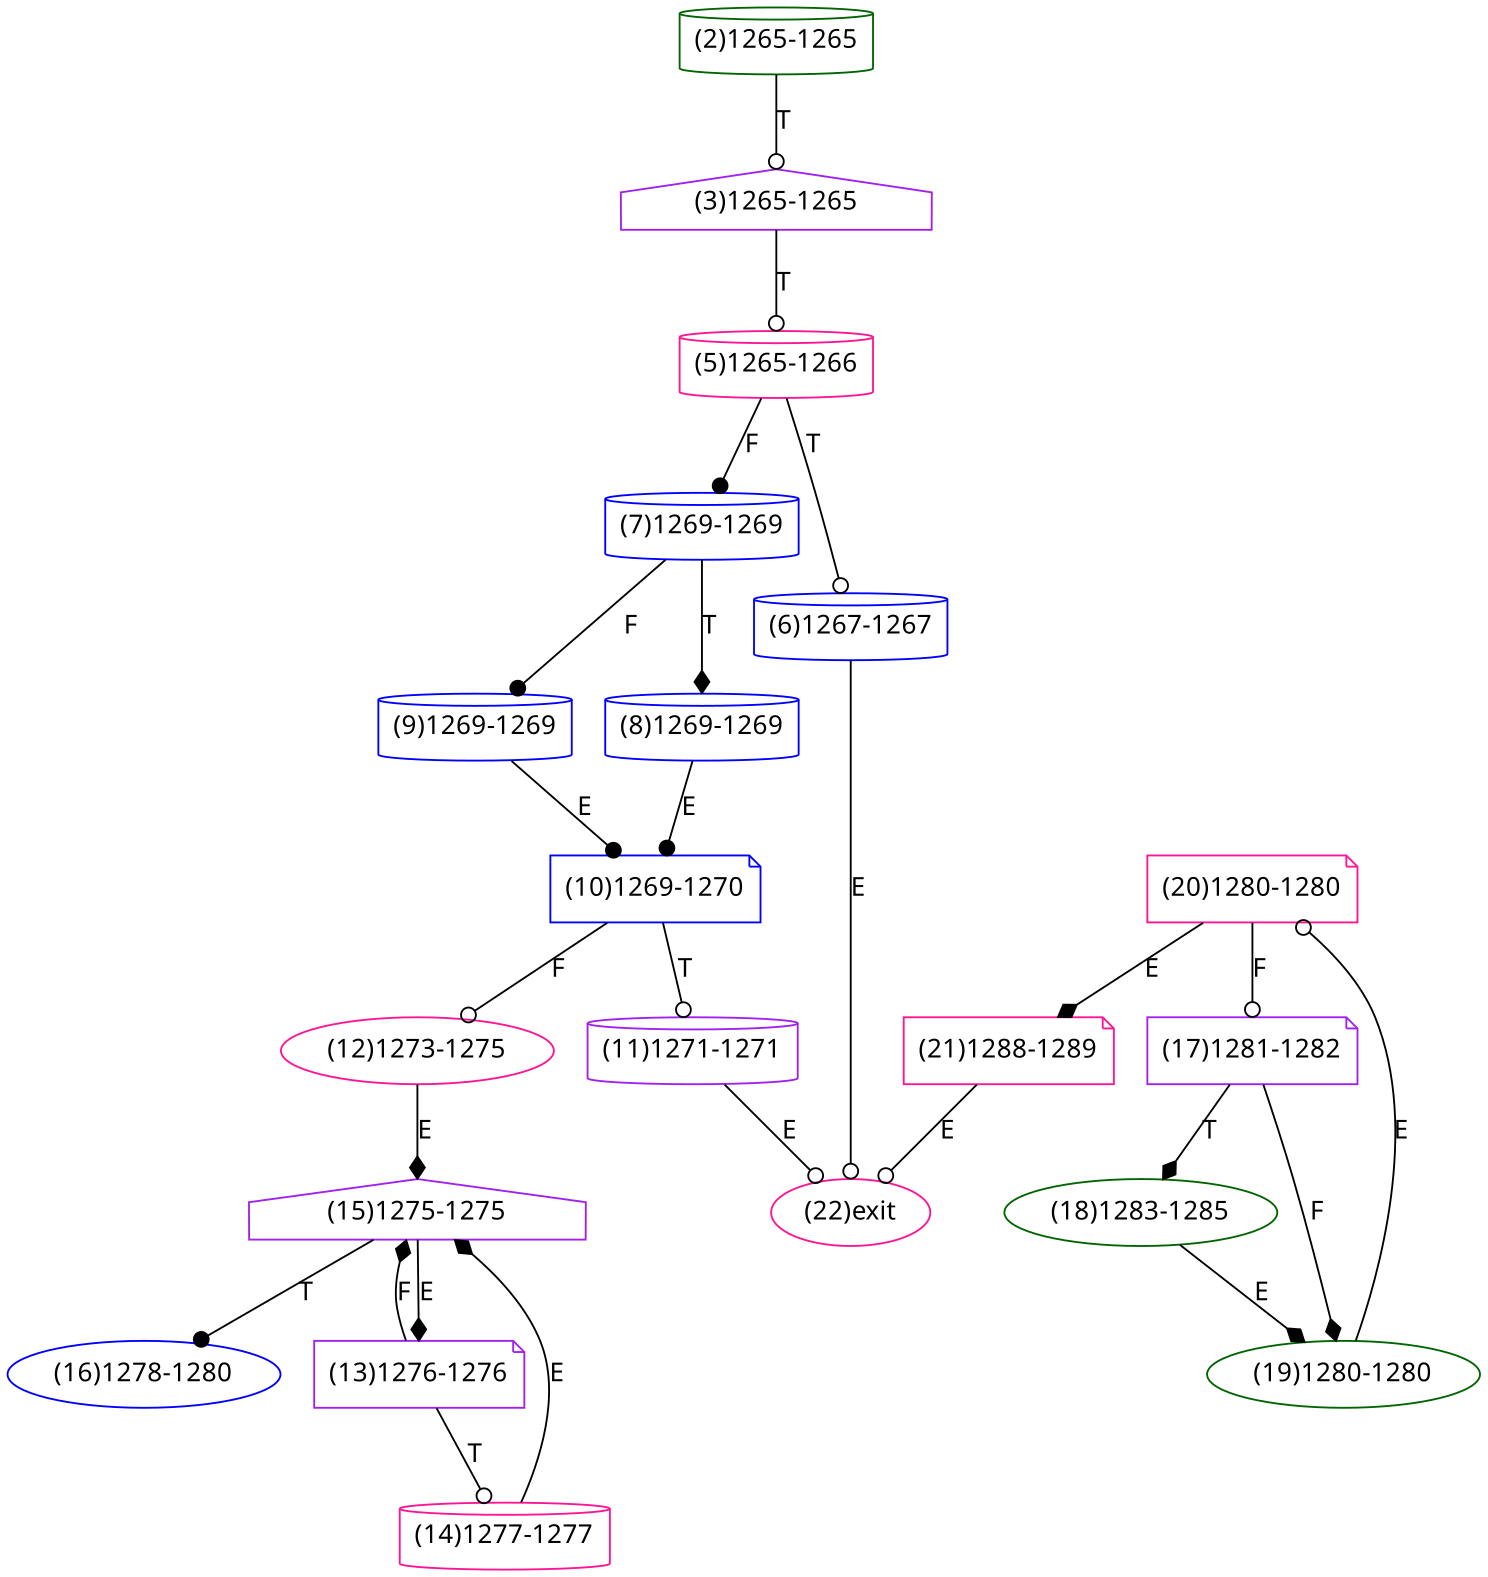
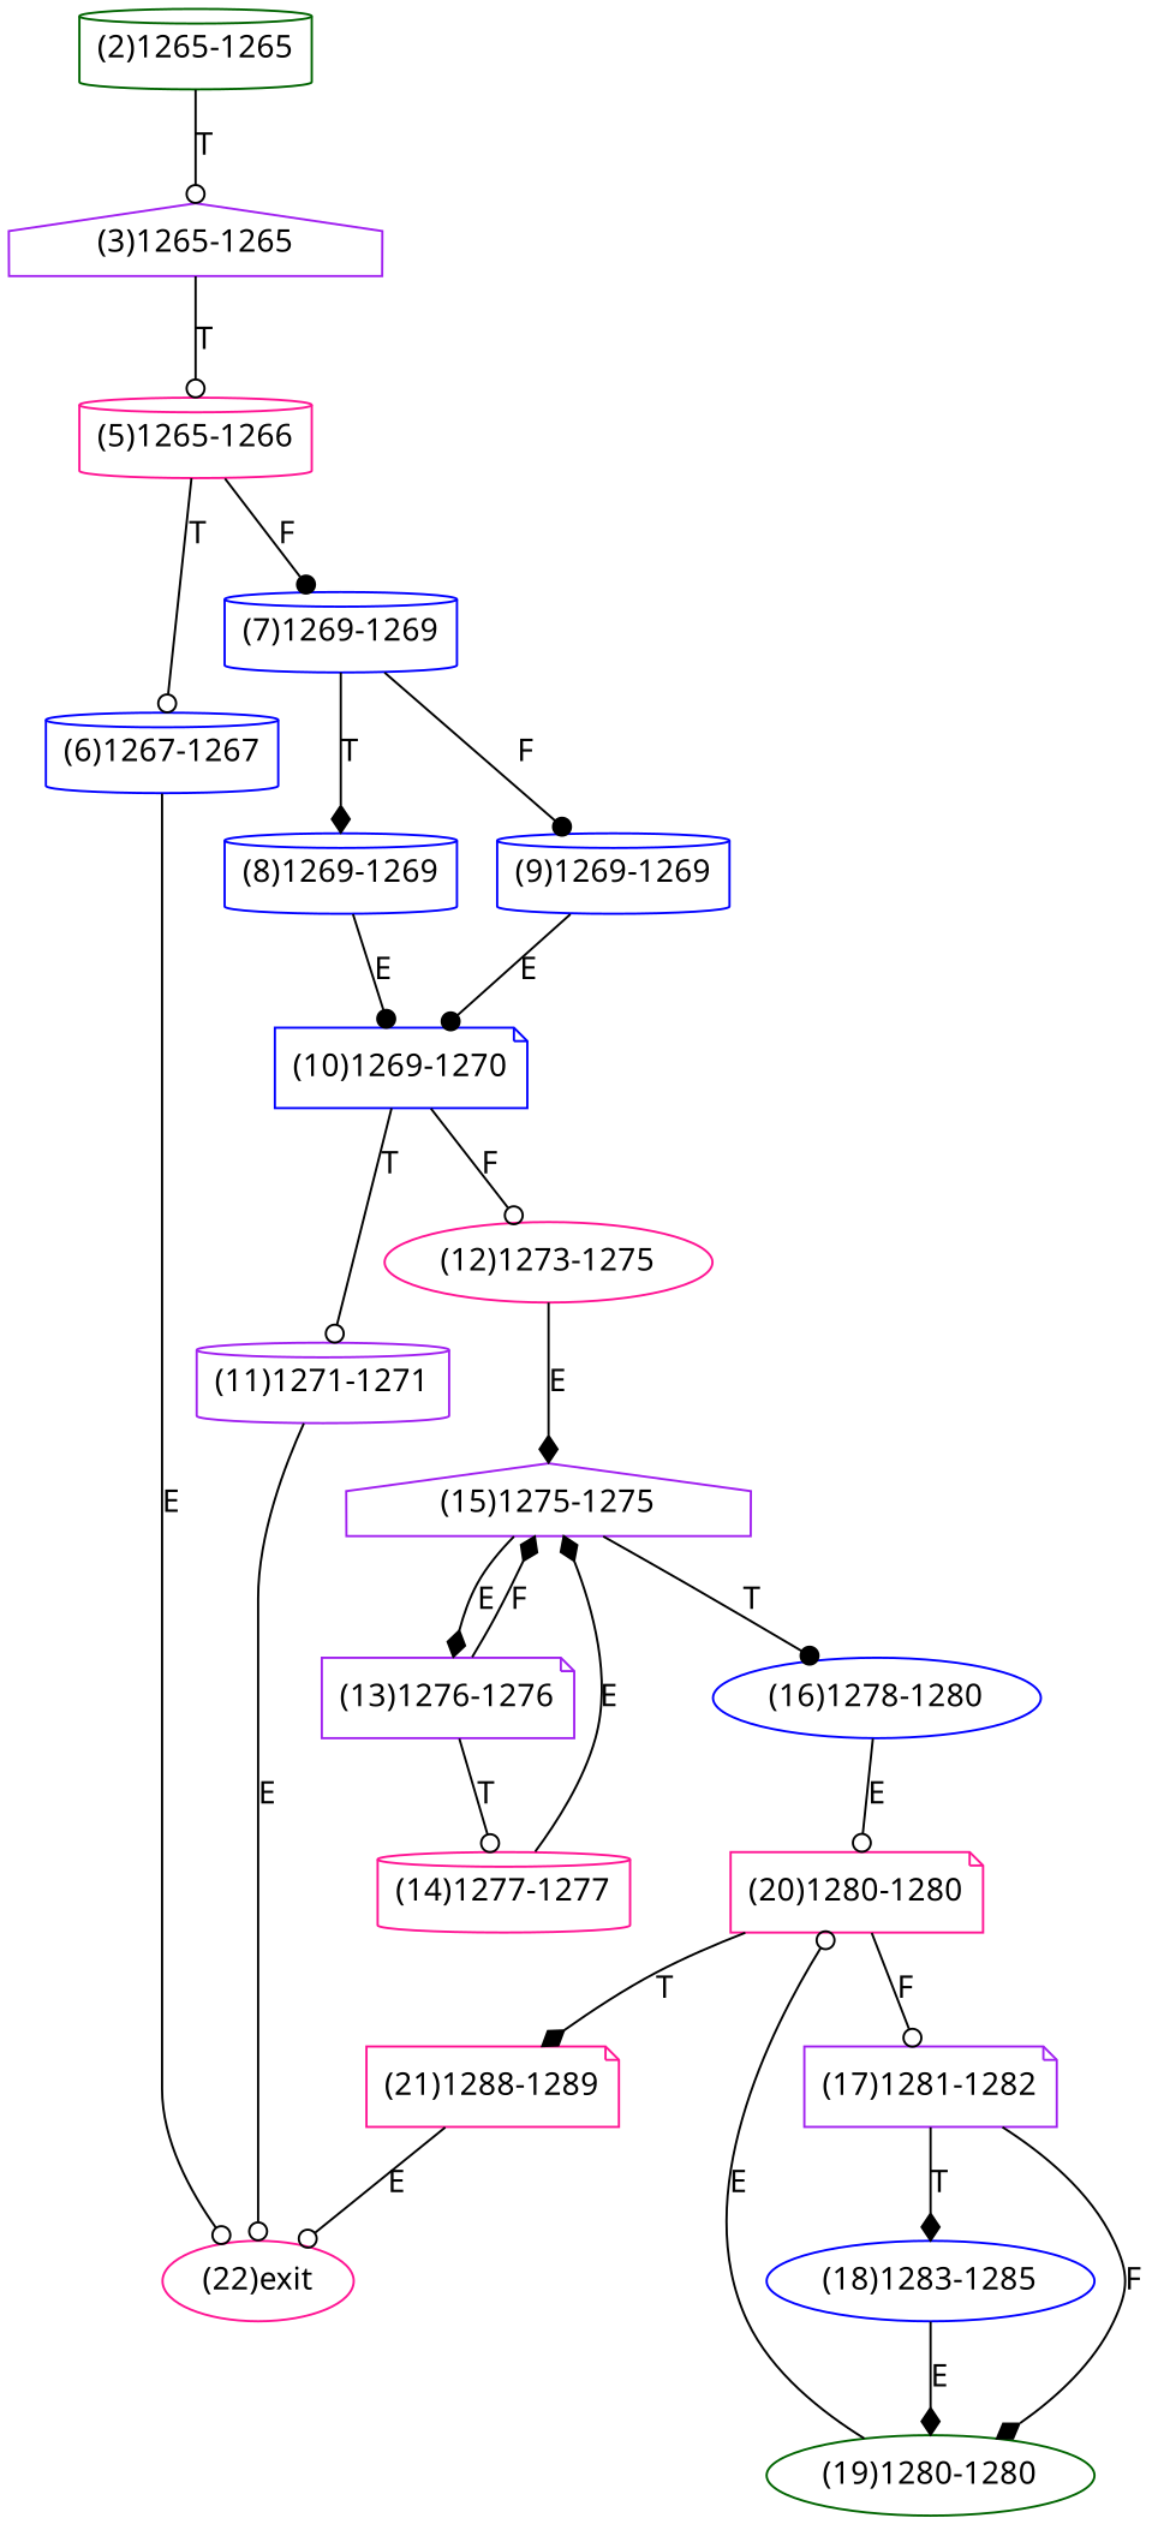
  digraph {
    fontname="Noto Sans"
    node [color=blue fontname="Noto Sans" shape=cylinder]
    edge [arrowhead=odot fontname="Noto Sans"]
    n1 [color=darkgreen label="(2)1265-1265"]
    n2 [color=purple label="(3)1265-1265" shape=house]
    n3 [color=deeppink label="(5)1265-1266"]
    n4 [label="(6)1267-1267"]
    n5 [label="(7)1269-1269"]
    n6 [color=deeppink label="(22)exit" shape=ellipse]
    n7 [label="(8)1269-1269"]
    n8 [label="(9)1269-1269"]
    n9 [label="(10)1269-1270" shape=note]
    n10 [color=purple label="(11)1271-1271"]
    n11 [color=deeppink label="(12)1273-1275" shape=ellipse]
    n12 [color=purple label="(15)1275-1275" shape=house]
    n13 [color=purple label="(13)1276-1276" shape=note]
    n14 [label="(16)1278-1280" shape=ellipse]
    n15 [color=deeppink label="(14)1277-1277"]
    n16 [color=deeppink label="(20)1280-1280" shape=note]
    n17 [color=purple label="(17)1281-1282" shape=note]
    n18 [color=darkgreen label="(19)1280-1280" shape=ellipse]
-   n19 [color=darkgreen label="(18)1283-1285" shape=ellipse]
+   n19 [label="(18)1283-1285" shape=ellipse]
    n20 [color=deeppink label="(21)1288-1289" shape=note]
    n1 -> n2 [label=T]
    n2 -> n3 [label=T]
    n3 -> n4 [label=T]
    n3 -> n5 [arrowhead=dot label=F]
    n4 -> n6 [label=E]
    n5 -> n7 [arrowhead=diamond label=T]
    n5 -> n8 [arrowhead=dot label=F]
    n7 -> n9 [arrowhead=dot label=E]
    n8 -> n9 [arrowhead=dot label=E]
    n9 -> n10 [label=T]
    n9 -> n11 [label=F]
    n10 -> n6 [label=E]
    n11 -> n12 [arrowhead=diamond label=E]
    n12 -> n13 [arrowhead=diamond label=E]
    n12 -> n14 [arrowhead=dot label=T]
    n13 -> n12 [arrowhead=diamond label=F]
    n13 -> n15 [label=T]
+   n14 -> n16 [label=E]
    n15 -> n12 [arrowhead=diamond label=E]
    n16 -> n17 [label=F]
-   n16 -> n20 [arrowhead=diamond label=E]
+   n16 -> n20 [arrowhead=diamond label=T]
    n17 -> n18 [arrowhead=diamond label=F]
    n17 -> n19 [arrowhead=diamond label=T]
    n18 -> n16 [label=E]
    n19 -> n18 [arrowhead=diamond label=E]
    n20 -> n6 [label=E]
  }
